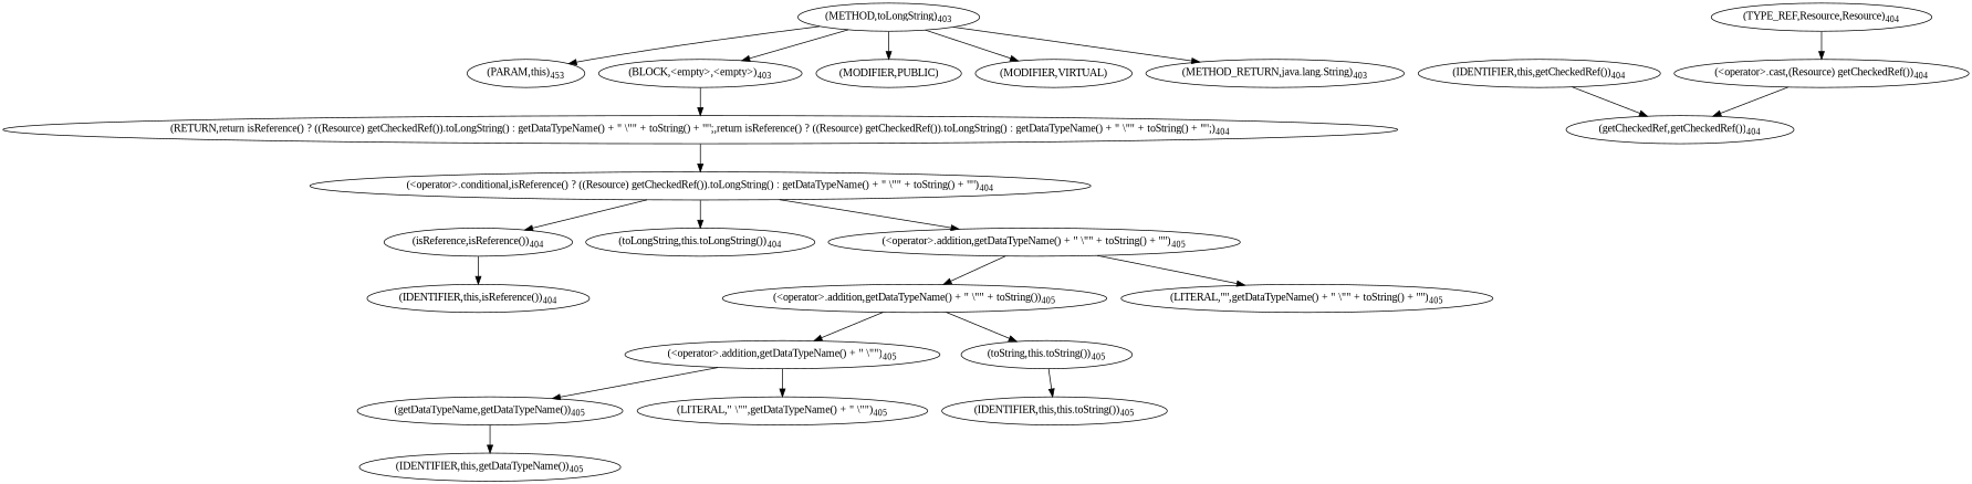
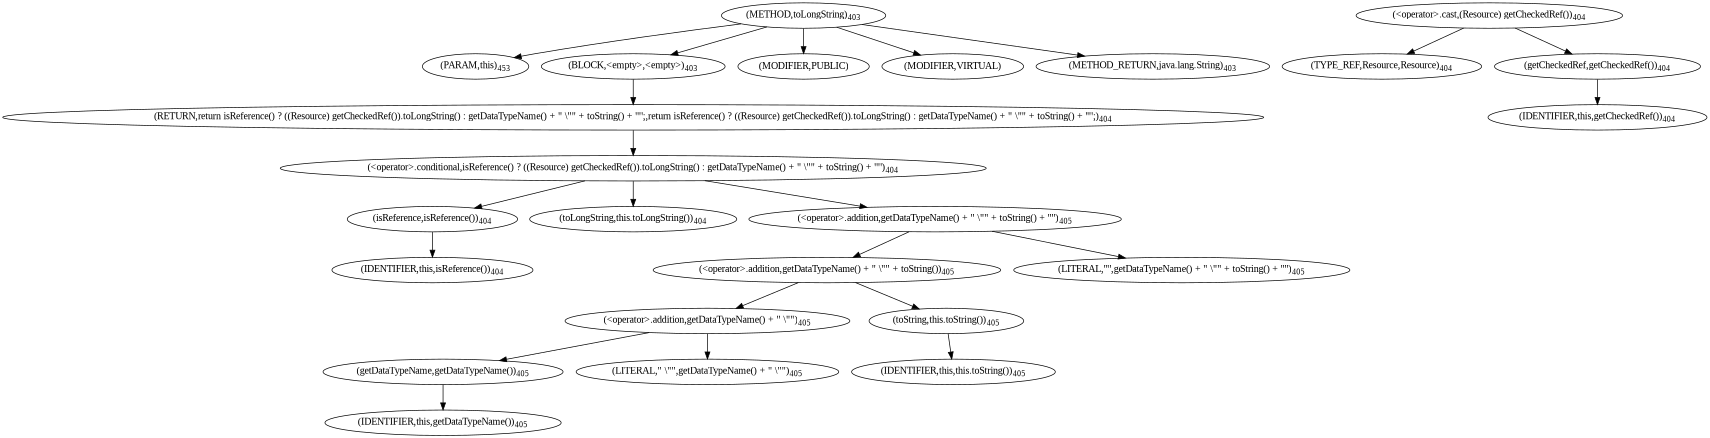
  digraph {
    fontname="Liberation Serif"
    node [fontname="Liberation Serif"]
    edge [fontname="Liberation Serif"]
    n1 [label=<(METHOD,toLongString)<SUB>403</SUB>>]
    n2 [label=<(PARAM,this)<SUB>453</SUB>>]
    n3 [label=<(BLOCK,&lt;empty&gt;,&lt;empty&gt;)<SUB>403</SUB>>]
    n4 [label=<(MODIFIER,PUBLIC)>]
    n5 [label=<(MODIFIER,VIRTUAL)>]
    n6 [label=<(METHOD_RETURN,java.lang.String)<SUB>403</SUB>>]
    n7 [label=<(RETURN,return isReference() ? ((Resource) getCheckedRef()).toLongString() : getDataTypeName() + &quot; \&quot;&quot; + toString() + '&quot;';,return isReference() ? ((Resource) getCheckedRef()).toLongString() : getDataTypeName() + &quot; \&quot;&quot; + toString() + '&quot;';)<SUB>404</SUB>>]
    n8 [label=<(&lt;operator&gt;.conditional,isReference() ? ((Resource) getCheckedRef()).toLongString() : getDataTypeName() + &quot; \&quot;&quot; + toString() + '&quot;')<SUB>404</SUB>>]
    n9 [label=<(isReference,isReference())<SUB>404</SUB>>]
    n10 [label=<(toLongString,this.toLongString())<SUB>404</SUB>>]
    n11 [label=<(&lt;operator&gt;.addition,getDataTypeName() + &quot; \&quot;&quot; + toString() + '&quot;')<SUB>405</SUB>>]
    n12 [label=<(IDENTIFIER,this,isReference())<SUB>404</SUB>>]
    n13 [label=<(&lt;operator&gt;.addition,getDataTypeName() + &quot; \&quot;&quot; + toString())<SUB>405</SUB>>]
    n14 [label=<(LITERAL,'&quot;',getDataTypeName() + &quot; \&quot;&quot; + toString() + '&quot;')<SUB>405</SUB>>]
    n15 [label=<(&lt;operator&gt;.cast,(Resource) getCheckedRef())<SUB>404</SUB>>]
    n16 [label=<(TYPE_REF,Resource,Resource)<SUB>404</SUB>>]
    n17 [label=<(getCheckedRef,getCheckedRef())<SUB>404</SUB>>]
    n18 [label=<(IDENTIFIER,this,getCheckedRef())<SUB>404</SUB>>]
    n19 [label=<(&lt;operator&gt;.addition,getDataTypeName() + &quot; \&quot;&quot;)<SUB>405</SUB>>]
    n20 [label=<(toString,this.toString())<SUB>405</SUB>>]
    n21 [label=<(getDataTypeName,getDataTypeName())<SUB>405</SUB>>]
    n22 [label=<(LITERAL,&quot; \&quot;&quot;,getDataTypeName() + &quot; \&quot;&quot;)<SUB>405</SUB>>]
    n23 [label=<(IDENTIFIER,this,this.toString())<SUB>405</SUB>>]
    n24 [label=<(IDENTIFIER,this,getDataTypeName())<SUB>405</SUB>>]
    n1 -> n2
    n1 -> n3
    n1 -> n4
    n1 -> n5
    n1 -> n6
    n3 -> n7
    n7 -> n8
    n8 -> n9
    n8 -> n10
    n8 -> n11
    n9 -> n12
    n11 -> n13
    n11 -> n14
    n13 -> n19
    n13 -> n20
-   n16 -> n15
+   n15 -> n16
    n15 -> n17
-   n18 -> n17
+   n17 -> n18
    n19 -> n21
    n19 -> n22
    n20 -> n23
    n21 -> n24
  }
